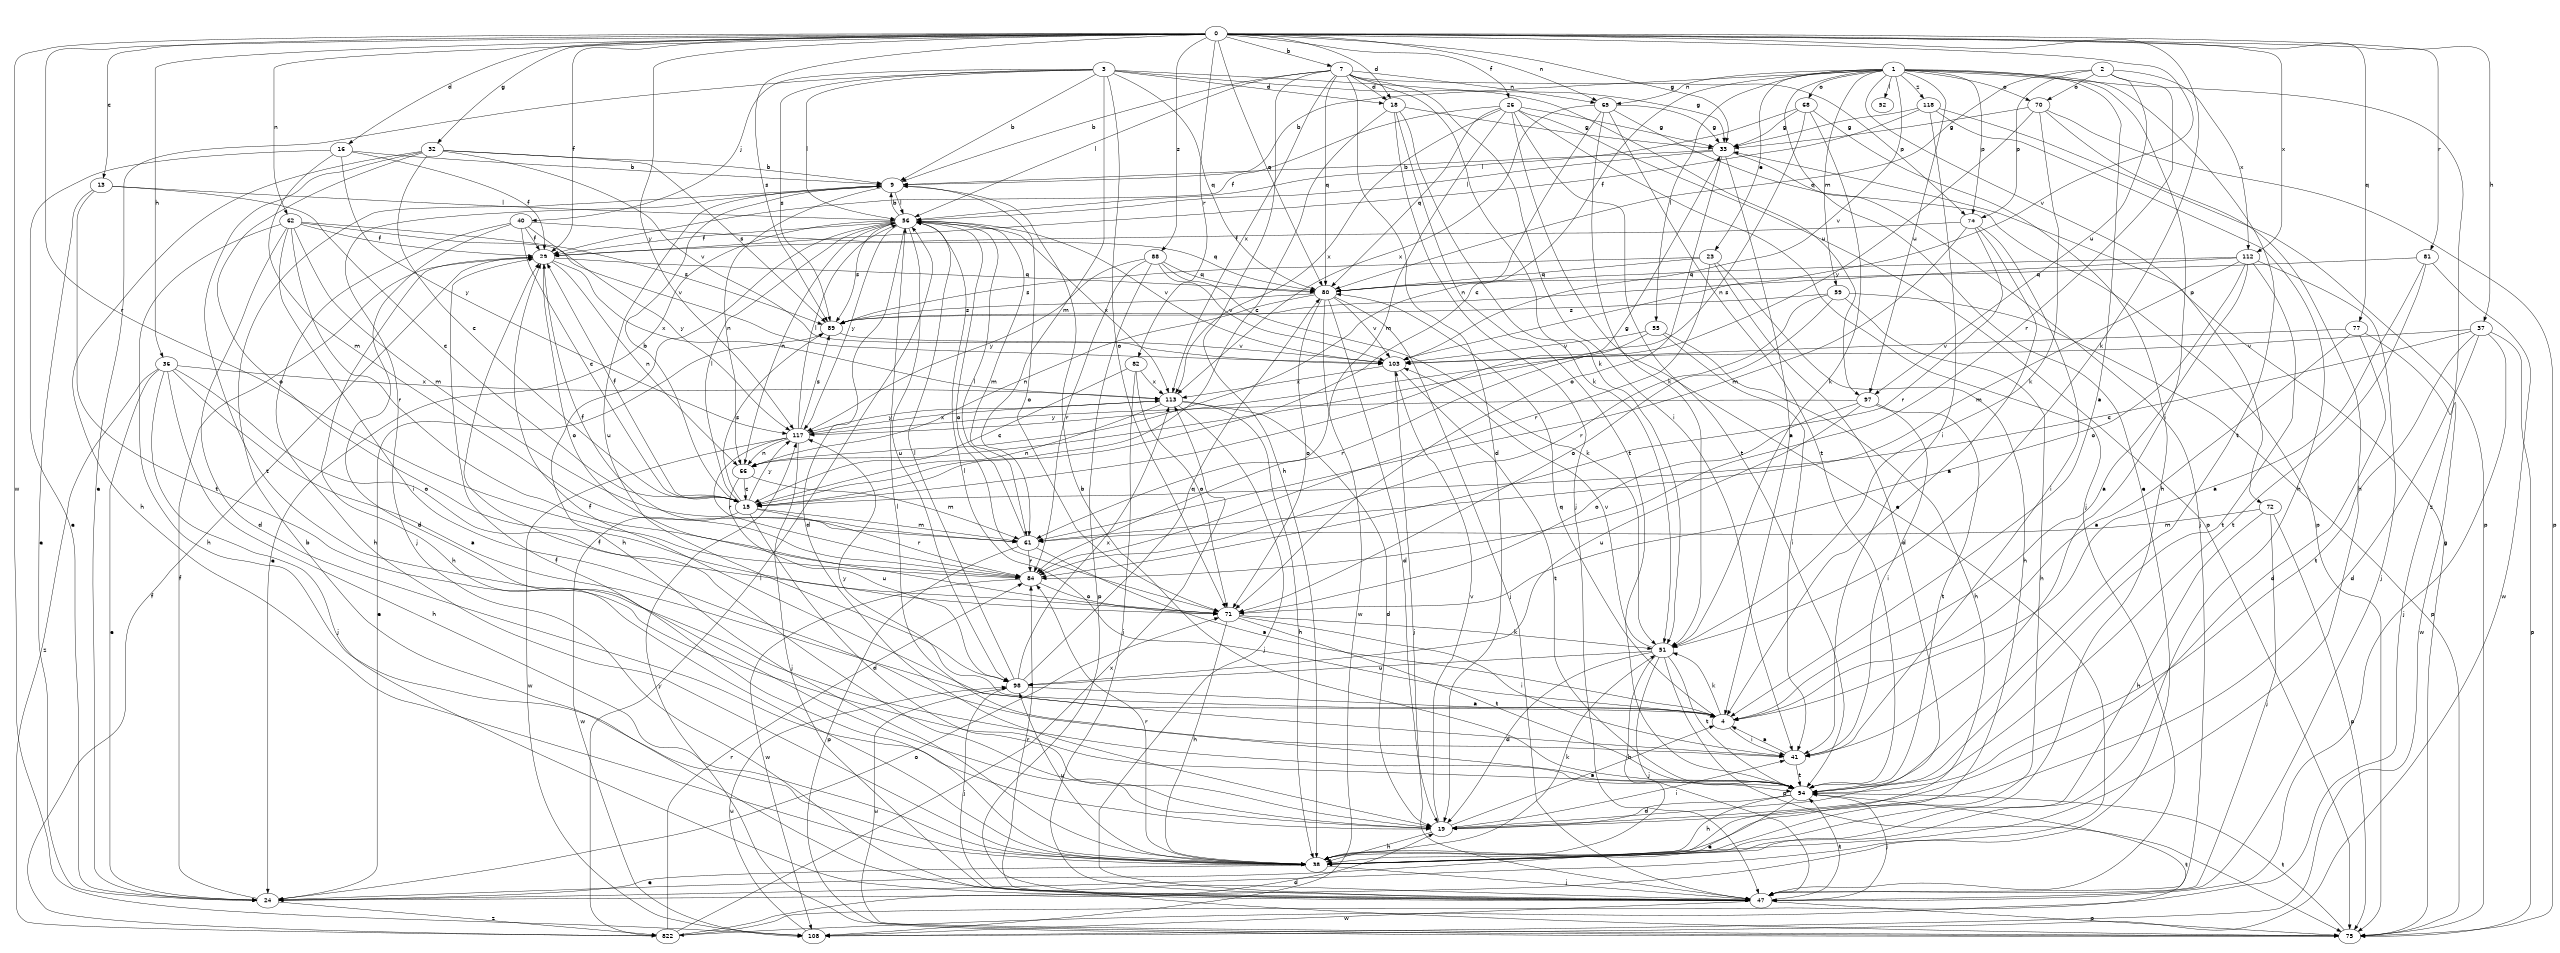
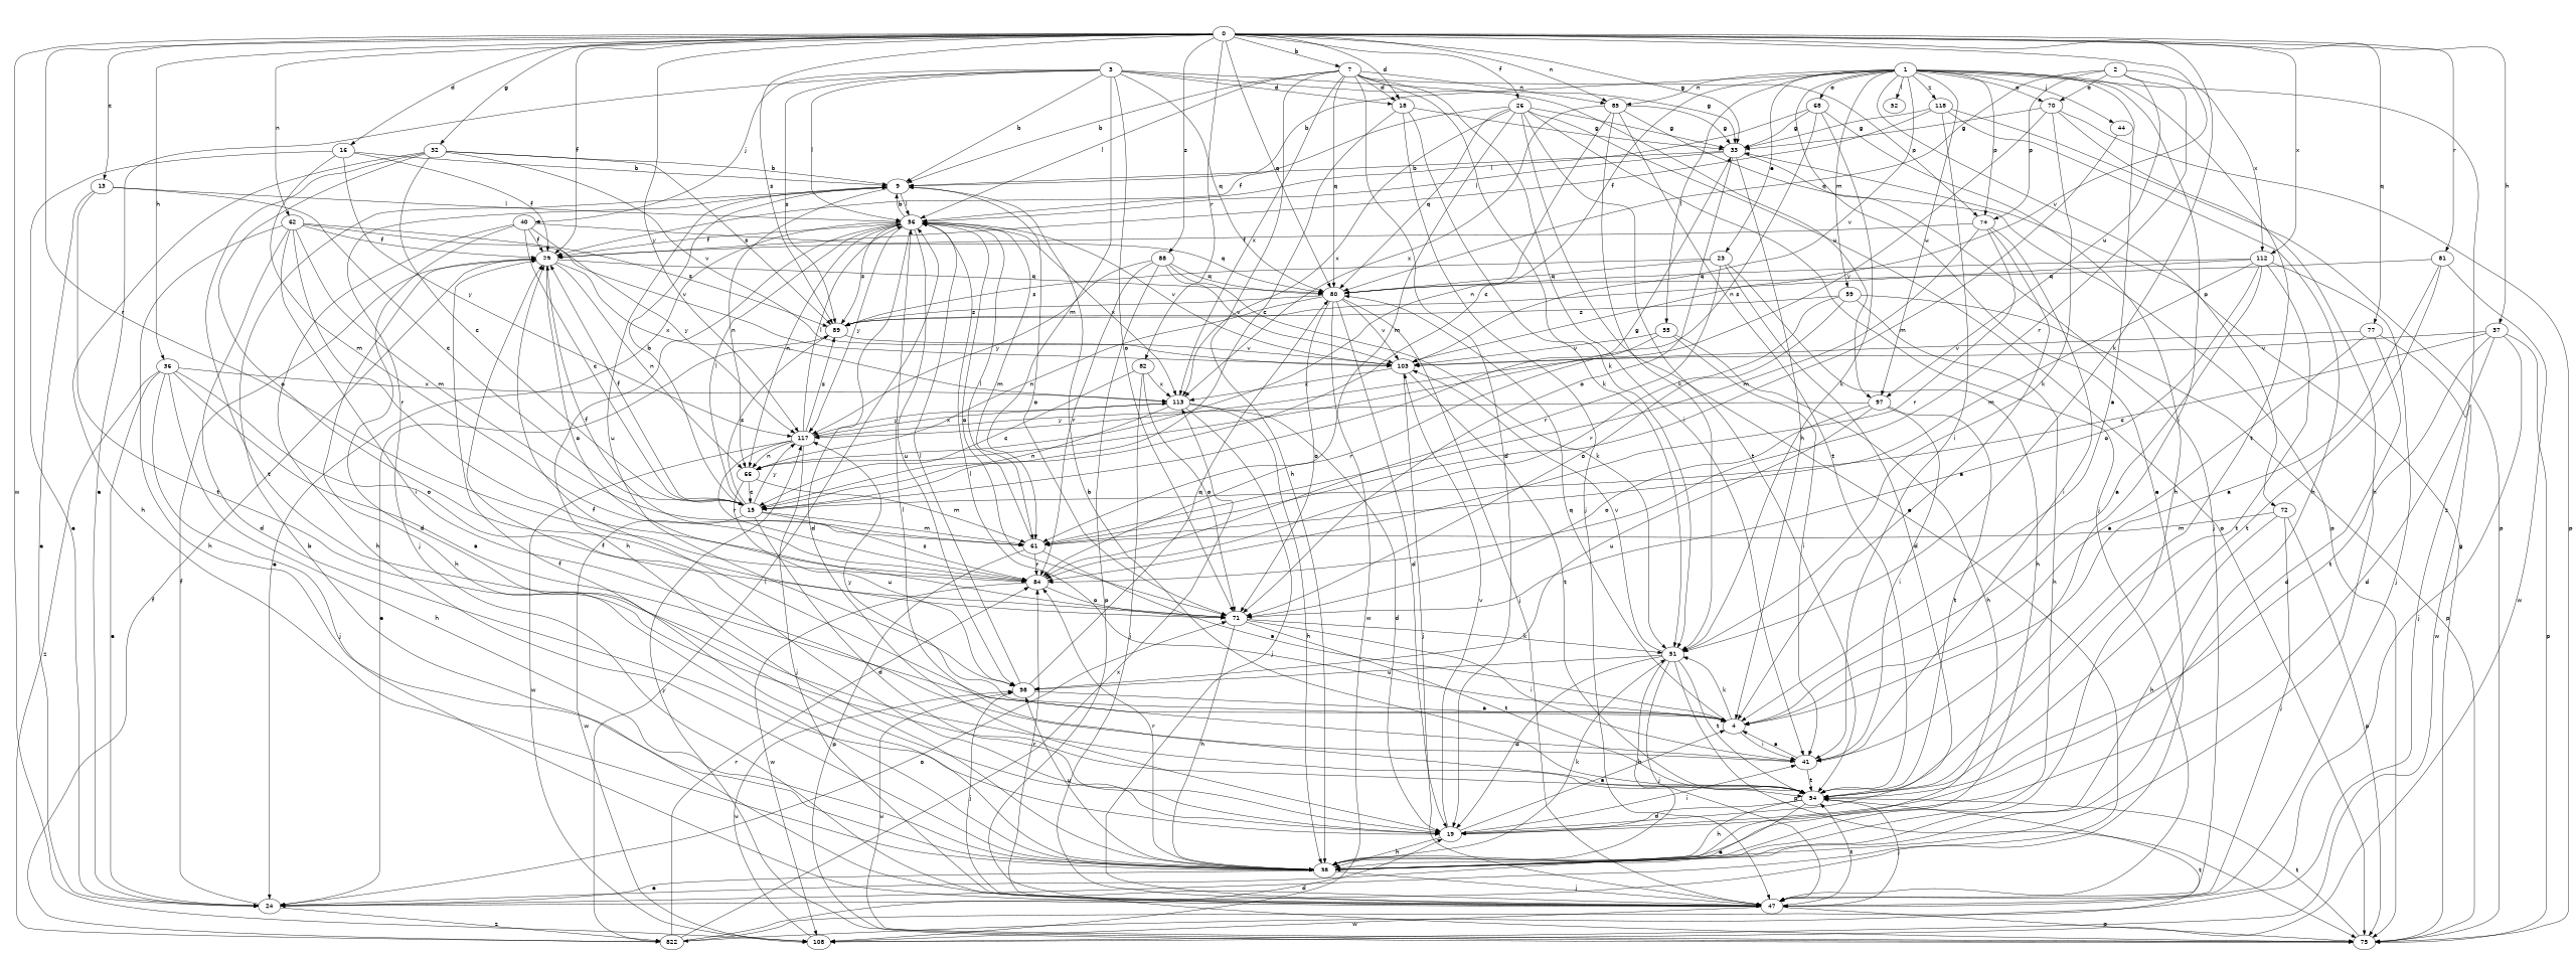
  strict digraph {
    fontname="DejaVu Sans"
    node [fontname="DejaVu Sans"]
    edge [fontname="DejaVu Sans"]
    0
    7
    13
    16
    18
    26
    29
    32
    33
    36
    37
    51
    62
-   65
+   65 [label=85]
    77
    80
    81
    82
    84
    88
    89
    103
    108
    112
    117
    9
    41
    74
    56
    19
    38
    113
    15
    24
    94
    61
    47
    75
    71
    66
    4
    n42 [label=822]
    98
    1
    23
+   44
    52
    55
    59
    68
    70
    72
    97
    118
    2
    3
    n57 [label=40]
    0 -> 7 [label=b]
    0 -> 13 [label=c]
    0 -> 16 [label=d]
    0 -> 18 [label=d]
    0 -> 26 [label=f]
    0 -> 29 [label=f]
    0 -> 32 [label=g]
    0 -> 33 [label=g]
    0 -> 36 [label=h]
    0 -> 37 [label=h]
    0 -> 51 [label=k]
    0 -> 62 [label=n]
    0 -> 65 [label=n]
    0 -> 77 [label=q]
    0 -> 80 [label=q]
    0 -> 81 [label=r]
    0 -> 82 [label=r]
    0 -> 84 [label=r]
    0 -> 88 [label=s]
    0 -> 89 [label=s]
    0 -> 103 [label=v]
    0 -> 108 [label=w]
    0 -> 112 [label=x]
    0 -> 117 [label=y]
    7 -> 18 [label=d]
    7 -> 51 [label=k]
    7 -> 65 [label=n]
    7 -> 80 [label=q]
    7 -> 9 [label=b]
    7 -> 41 [label=i]
    7 -> 74 [label=p]
    7 -> 56 [label=l]
    7 -> 19 [label=d]
    7 -> 38 [label=h]
    7 -> 113 [label=x]
    13 -> 56 [label=l]
    13 -> 15 [label=c]
    13 -> 24 [label=e]
    13 -> 94 [label=t]
    16 -> 29 [label=f]
    16 -> 117 [label=y]
    16 -> 9 [label=b]
    16 -> 24 [label=e]
    16 -> 61 [label=m]
    18 -> 33 [label=g]
    18 -> 51 [label=k]
    18 -> 15 [label=c]
-   18 -> 94 [label=t]
    18 -> 47 [label=j]
    26 -> 29 [label=f]
    26 -> 33 [label=g]
    26 -> 80 [label=q]
    26 -> 113 [label=x]
    26 -> 24 [label=e]
    26 -> 94 [label=t]
    26 -> 61 [label=m]
    26 -> 47 [label=j]
    26 -> 75 [label=p]
    29 -> 80 [label=q]
    29 -> 38 [label=h]
    29 -> 113 [label=x]
    29 -> 71 [label=o]
    29 -> 66 [label=n]
    32 -> 89 [label=s]
    32 -> 103 [label=v]
    32 -> 9 [label=b]
    32 -> 38 [label=h]
    32 -> 15 [label=c]
    32 -> 94 [label=t]
    32 -> 71 [label=o]
    33 -> 9 [label=b]
    33 -> 56 [label=l]
    33 -> 47 [label=j]
    33 -> 71 [label=o]
-   33 -> 4 [label=a]
+   33 -> 4 [label=h]
    36 -> 38 [label=h]
    36 -> 113 [label=x]
    36 -> 24 [label=e]
    36 -> 47 [label=j]
    36 -> 71 [label=o]
    36 -> 4 [label=a]
    36 -> n42 [label=z]
    37 -> 103 [label=v]
    37 -> 19 [label=d]
    37 -> 15 [label=c]
    37 -> 94 [label=t]
    37 -> 47 [label=j]
    37 -> 75 [label=p]
    51 -> 103 [label=v]
    51 -> 19 [label=d]
    51 -> 38 [label=h]
    51 -> 94 [label=t]
    51 -> 47 [label=j]
    51 -> 75 [label=p]
    51 -> 98 [label=u]
    62 -> 29 [label=f]
    62 -> 84 [label=r]
    62 -> 89 [label=s]
    62 -> 103 [label=v]
    62 -> 41 [label=i]
    62 -> 19 [label=d]
    62 -> 38 [label=h]
    62 -> 61 [label=m]
    65 -> 33 [label=g]
    65 -> 51 [label=k]
    65 -> 113 [label=x]
    65 -> 94 [label=t]
    65 -> 75 [label=p]
    65 -> 66 [label=n]
    77 -> 103 [label=v]
    77 -> 108 [label=w]
    77 -> 19 [label=d]
    77 -> 4 [label=a]
    80 -> 89 [label=s]
    80 -> 103 [label=v]
    80 -> 108 [label=w]
    80 -> 19 [label=d]
    80 -> 47 [label=j]
    80 -> 71 [label=o]
    80 -> 66 [label=n]
    81 -> 80 [label=q]
    81 -> 108 [label=w]
    81 -> 94 [label=t]
    81 -> 4 [label=a]
    82 -> 113 [label=x]
    82 -> 15 [label=c]
    82 -> 47 [label=j]
    82 -> 71 [label=o]
    84 -> 29 [label=f]
    84 -> 108 [label=w]
    84 -> 71 [label=o]
    88 -> 51 [label=k]
    88 -> 80 [label=q]
    88 -> 84 [label=r]
    88 -> 103 [label=v]
    88 -> 117 [label=y]
    88 -> 75 [label=p]
    89 -> 103 [label=v]
    89 -> 24 [label=e]
    103 -> 113 [label=x]
    103 -> 94 [label=t]
    103 -> 47 [label=j]
    108 -> 98 [label=u]
    112 -> 80 [label=q]
    112 -> 89 [label=s]
    112 -> 94 [label=t]
    112 -> 61 [label=m]
    112 -> 47 [label=j]
    112 -> 71 [label=o]
    112 -> 4 [label=a]
    117 -> 84 [label=r]
    117 -> 89 [label=s]
    117 -> 108 [label=w]
    117 -> 56 [label=l]
    117 -> 113 [label=x]
    117 -> 47 [label=j]
    117 -> 66 [label=n]
    9 -> 56 [label=l]
    9 -> 47 [label=j]
    9 -> 71 [label=o]
    9 -> 66 [label=n]
    9 -> 98 [label=u]
    41 -> 29 [label=f]
    41 -> 94 [label=t]
    41 -> 4 [label=a]
    74 -> 29 [label=f]
    74 -> 84 [label=r]
    74 -> 41 [label=i]
    74 -> 61 [label=m]
    74 -> 4 [label=a]
    56 -> 29 [label=f]
    56 -> 89 [label=s]
    56 -> 103 [label=v]
    56 -> 117 [label=y]
    56 -> 9 [label=b]
    56 -> 19 [label=d]
    56 -> 38 [label=h]
    56 -> 113 [label=x]
    56 -> 24 [label=e]
    56 -> 61 [label=m]
    56 -> 71 [label=o]
    56 -> 66 [label=n]
    56 -> 98 [label=u]
    19 -> 29 [label=f]
    19 -> 103 [label=v]
    19 -> 41 [label=i]
    19 -> 38 [label=h]
    19 -> 4 [label=a]
    38 -> 29 [label=f]
    38 -> 51 [label=k]
    38 -> 84 [label=r]
    38 -> 24 [label=e]
    38 -> 47 [label=j]
    38 -> 98 [label=u]
    113 -> 117 [label=y]
    113 -> 19 [label=d]
    113 -> 38 [label=h]
    113 -> 15 [label=n]
    113 -> 47 [label=j]
    15 -> 29 [label=f]
    15 -> 33 [label=g]
-   15 -> 84 [label=r]
+   15 -> 84 [label=s]
    15 -> 89 [label=s]
    15 -> 108 [label=w]
    15 -> 117 [label=y]
    15 -> 9 [label=b]
    15 -> 56 [label=l]
    15 -> 19 [label=d]
    15 -> 61 [label=m]
    24 -> 29 [label=f]
    24 -> 71 [label=o]
    24 -> n42 [label=z]
    94 -> 9 [label=b]
    94 -> 56 [label=l]
    94 -> 19 [label=d]
    94 -> 38 [label=h]
    94 -> 24 [label=e]
    94 -> 47 [label=j]
    61 -> 84 [label=r]
    61 -> 56 [label=l]
    61 -> 75 [label=p]
    61 -> 4 [label=a]
    47 -> 84 [label=r]
    47 -> 108 [label=w]
    47 -> 9 [label=b]
    47 -> 94 [label=t]
    47 -> 75 [label=p]
    75 -> 33 [label=g]
    75 -> 117 [label=y]
    75 -> 94 [label=t]
    75 -> 98 [label=u]
    71 -> 51 [label=k]
    71 -> 41 [label=i]
    71 -> 38 [label=h]
    71 -> 94 [label=t]
    66 -> 15 [label=c]
    66 -> 61 [label=m]
    66 -> 98 [label=u]
    4 -> 51 [label=k]
    4 -> 80 [label=q]
    4 -> 117 [label=y]
    4 -> 41 [label=i]
    4 -> 56 [label=l]
    n42 -> 29 [label=f]
    n42 -> 84 [label=r]
    n42 -> 56 [label=l]
    n42 -> 19 [label=d]
    n42 -> 113 [label=x]
    n42 -> 94 [label=t]
    98 -> 80 [label=q]
    98 -> 56 [label=l]
-   98 -> 113 [label=x]
    98 -> 47 [label=j]
    98 -> 4 [label=a]
    1 -> 65 [label=n]
    1 -> 103 [label=v]
    1 -> 9 [label=b]
    1 -> 41 [label=i]
    1 -> 74 [label=p]
    1 -> 15 [label=c]
    1 -> 24 [label=e]
    1 -> 94 [label=t]
    1 -> 4 [label=a]
    1 -> n42 [label=z]
    1 -> 23 [label=e]
+   1 -> 44 [label=j]
    1 -> 52 [label=l]
    1 -> 55 [label=l]
    1 -> 59 [label=m]
    1 -> 68 [label=o]
    1 -> 70 [label=o]
    1 -> 72 [label=p]
    1 -> 97 [label=u]
    1 -> 118 [label=z]
    23 -> 80 [label=q]
    23 -> 84 [label=r]
    23 -> 89 [label=s]
    23 -> 19 [label=d]
    23 -> 38 [label=h]
+   44 -> 61 [label=m]
    55 -> 84 [label=r]
    55 -> 103 [label=v]
    55 -> 41 [label=i]
    55 -> 38 [label=h]
    59 -> 84 [label=r]
    59 -> 89 [label=s]
    59 -> 38 [label=h]
    59 -> 75 [label=p]
    59 -> 71 [label=o]
    68 -> 33 [label=g]
    68 -> 51 [label=k]
    68 -> 56 [label=l]
    68 -> 38 [label=h]
    68 -> 66 [label=n]
    70 -> 33 [label=g]
    70 -> 51 [label=k]
    70 -> 117 [label=y]
    70 -> 38 [label=h]
    70 -> 75 [label=p]
    72 -> 38 [label=h]
    72 -> 61 [label=m]
    72 -> 47 [label=j]
    72 -> 75 [label=p]
    97 -> 117 [label=y]
    97 -> 41 [label=i]
    97 -> 94 [label=t]
    97 -> 71 [label=o]
    97 -> 98 [label=u]
    118 -> 29 [label=f]
    118 -> 33 [label=g]
    118 -> 41 [label=i]
    118 -> 38 [label=h]
    118 -> 75 [label=p]
    2 -> 80 [label=q]
    2 -> 84 [label=r]
    2 -> 112 [label=x]
    2 -> 74 [label=p]
    2 -> 70 [label=o]
    2 -> 97 [label=u]
    3 -> 18 [label=d]
    3 -> 33 [label=g]
    3 -> 80 [label=q]
    3 -> 89 [label=s]
    3 -> 9 [label=b]
    3 -> 56 [label=l]
    3 -> 24 [label=e]
    3 -> 61 [label=m]
    3 -> 71 [label=o]
    3 -> 97 [label=u]
    3 -> n57 [label=j]
    n57 -> 29 [label=f]
    n57 -> 80 [label=q]
    n57 -> 117 [label=y]
    n57 -> 19 [label=d]
    n57 -> 38 [label=h]
    n57 -> 15 [label=c]
  }
